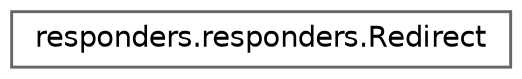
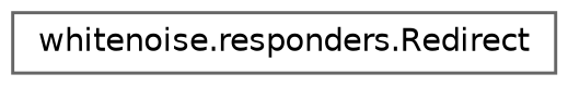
  digraph {
    rankdir=LR
-   n1 [color=grey40 fillcolor=white fontname=Helvetica fontsize=10 height=0.2 label="responders.responders.Redirect" shape=box style=filled width=0.4]
+   n1 [color=grey40 fillcolor=white fontname=Helvetica fontsize=10 height=0.2 label="whitenoise.responders.Redirect" shape=box style=filled width=0.4]
  }
